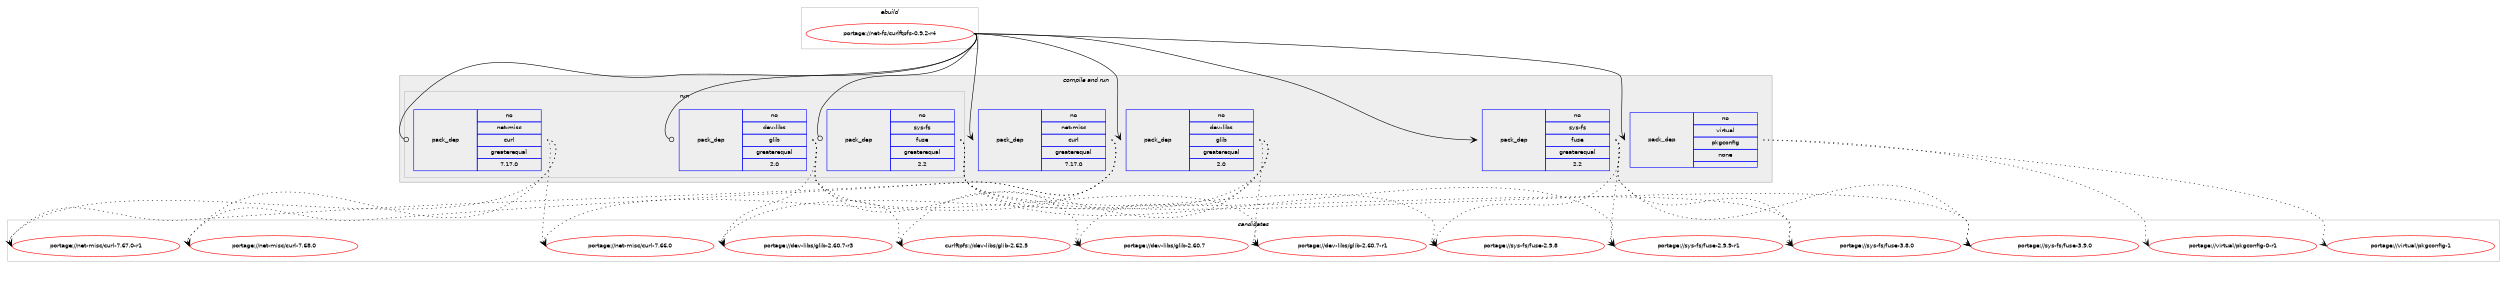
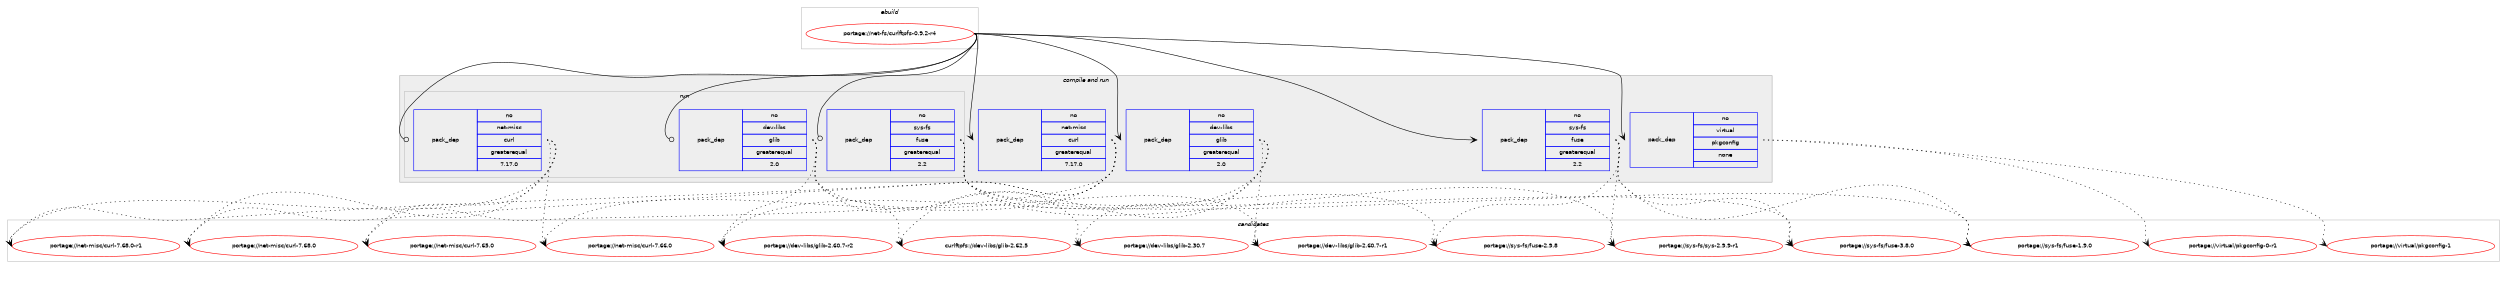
  digraph {
    compound=true
    concentrate=true
    fontname=Helvetica
    fontsize=10
    newrank=true
    rankdir=TB
    ranksep=1.5
    node [color=red fontname=Helvetica fontsize=10]
    edge [arrowhead=vee headport=w style=dotted tailport=e weight=100]
    n1 [label="portage://net-fs/curlftpfs-0.9.2-r4" width=4]
    n2 [color=blue label=<<TABLE BORDER="0" CELLBORDER="1" CELLSPACING="0" CELLPADDING="4" WIDTH="220"><TR><TD ROWSPAN="6" CELLPADDING="30">pack_dep</TD></TR><TR><TD WIDTH="110">no</TD></TR><TR><TD>dev-libs</TD></TR><TR><TD>glib</TD></TR><TR><TD>greaterequal</TD></TR><TR><TD>2.0</TD></TR></TABLE>> shape=none]
    n3 [color=blue label=<<TABLE BORDER="0" CELLBORDER="1" CELLSPACING="0" CELLPADDING="4" WIDTH="220"><TR><TD ROWSPAN="6" CELLPADDING="30">pack_dep</TD></TR><TR><TD WIDTH="110">no</TD></TR><TR><TD>net-misc</TD></TR><TR><TD>curl</TD></TR><TR><TD>greaterequal</TD></TR><TR><TD>7.17.0</TD></TR></TABLE>> shape=none]
    n4 [color=blue label=<<TABLE BORDER="0" CELLBORDER="1" CELLSPACING="0" CELLPADDING="4" WIDTH="220"><TR><TD ROWSPAN="6" CELLPADDING="30">pack_dep</TD></TR><TR><TD WIDTH="110">no</TD></TR><TR><TD>sys-fs</TD></TR><TR><TD>fuse</TD></TR><TR><TD>greaterequal</TD></TR><TR><TD>2.2</TD></TR></TABLE>> shape=none]
    n5 [color=blue label=<<TABLE BORDER="0" CELLBORDER="1" CELLSPACING="0" CELLPADDING="4" WIDTH="220"><TR><TD ROWSPAN="6" CELLPADDING="30">pack_dep</TD></TR><TR><TD WIDTH="110">no</TD></TR><TR><TD>virtual</TD></TR><TR><TD>pkgconfig</TD></TR><TR><TD>none</TD></TR><TR><TD></TD></TR></TABLE>> shape=none]
    n6 [color=blue label=<<TABLE BORDER="0" CELLBORDER="1" CELLSPACING="0" CELLPADDING="4" WIDTH="220"><TR><TD ROWSPAN="6" CELLPADDING="30">pack_dep</TD></TR><TR><TD WIDTH="110">no</TD></TR><TR><TD>dev-libs</TD></TR><TR><TD>glib</TD></TR><TR><TD>greaterequal</TD></TR><TR><TD>2.0</TD></TR></TABLE>> shape=none]
    n7 [color=blue label=<<TABLE BORDER="0" CELLBORDER="1" CELLSPACING="0" CELLPADDING="4" WIDTH="220"><TR><TD ROWSPAN="6" CELLPADDING="30">pack_dep</TD></TR><TR><TD WIDTH="110">no</TD></TR><TR><TD>net-misc</TD></TR><TR><TD>curl</TD></TR><TR><TD>greaterequal</TD></TR><TR><TD>7.17.0</TD></TR></TABLE>> shape=none]
    n8 [color=blue label=<<TABLE BORDER="0" CELLBORDER="1" CELLSPACING="0" CELLPADDING="4" WIDTH="220"><TR><TD ROWSPAN="6" CELLPADDING="30">pack_dep</TD></TR><TR><TD WIDTH="110">no</TD></TR><TR><TD>sys-fs</TD></TR><TR><TD>fuse</TD></TR><TR><TD>greaterequal</TD></TR><TR><TD>2.2</TD></TR></TABLE>> shape=none]
    n9 [label="curlftpfs://dev-libs/glib-2.62.5" width=4]
-   n10 [label="portage://dev-libs/glib-2.60.7-r3" width=4]
+   n10 [label="portage://dev-libs/glib-2.60.7-r2" width=4]
    n11 [label="portage://dev-libs/glib-2.60.7-r1" width=4]
-   n12 [label="portage://dev-libs/glib-2.60.7" width=4]
+   n12 [label="portage://dev-libs/glib-2.30.7" width=4]
    n13 [label="portage://net-misc/curl-7.68.0" width=4]
-   n14 [label="portage://net-misc/curl-7.67.0-r1" width=4]
+   n14 [label="portage://net-misc/curl-7.68.0-r1" width=4]
    n15 [label="portage://net-misc/curl-7.66.0" width=4]
-   n17 [label="portage://sys-fs/fuse-3.9.0" width=4]
+   n16 [label="portage://net-misc/curl-7.65.0" width=4]
+   n17 [label="portage://sys-fs/fuse-1.9.0" width=4]
    n18 [label="portage://sys-fs/fuse-3.8.0" width=4]
-   n19 [label="portage://sys-fs/fuse-2.9.9-r1" width=4]
+   n19 [label="portage://sys-fs/sys-2.9.9-r1" width=4]
    n20 [label="portage://sys-fs/fuse-2.9.8" width=4]
    n21 [label="portage://virtual/pkgconfig-1" width=4]
    n22 [label="portage://virtual/pkgconfig-0-r1" width=4]
    subgraph cluster_1 {
      color=gray
      label=<<i>ebuild</i>>
      rank=same
      n1
    }
    subgraph cluster_2 {
      color=gray
      label=<<i>dependencies</i>>
      subgraph cluster_3 {
        color=gray
        fillcolor="#eeeeee"
        label=<<i>compile</i>>
        style=filled
        subgraph sub_4 {
          color=gray
          fillcolor="#eeeeee"
          label=<<i>compile</i>>
          style=filled
          n2
        }
        subgraph sub_5 {
          color=gray
          fillcolor="#eeeeee"
          label=<<i>compile</i>>
          style=filled
          n3
        }
        subgraph sub_6 {
          color=gray
          fillcolor="#eeeeee"
          label=<<i>compile</i>>
          style=filled
          n4
        }
        subgraph sub_7 {
          color=gray
          fillcolor="#eeeeee"
          label=<<i>compile</i>>
          style=filled
          n5
        }
      }
      subgraph cluster_8 {
        color=gray
        fillcolor="#eeeeee"
        label=<<i>compile and run</i>>
        style=filled
      }
      subgraph cluster_9 {
        color=gray
        fillcolor="#eeeeee"
        label=<<i>run</i>>
        style=filled
        subgraph sub_10 {
          color=gray
          fillcolor="#eeeeee"
          label=<<i>run</i>>
          style=filled
          n6
        }
        subgraph sub_11 {
          color=gray
          fillcolor="#eeeeee"
          label=<<i>run</i>>
          style=filled
          n7
        }
        subgraph sub_12 {
          color=gray
          fillcolor="#eeeeee"
          label=<<i>run</i>>
          style=filled
          n8
        }
      }
    }
    subgraph cluster_13 {
      color=gray
      label=<<i>candidates</i>>
      rank=same
      subgraph sub_14 {
        color=black
        label=<<i>candidates</i>>
        nodesep=1
        rank=same
        n9
        n10
        n11
        n12
      }
      subgraph sub_15 {
        color=black
        label=<<i>candidates</i>>
        nodesep=1
        rank=same
        n13
        n14
        n15
+       n16
      }
      subgraph sub_16 {
        color=black
        label=<<i>candidates</i>>
        nodesep=1
        rank=same
        n17
        n18
        n19
        n20
      }
      subgraph sub_17 {
        color=black
        label=<<i>candidates</i>>
        nodesep=1
        rank=same
        n21
        n22
      }
      subgraph sub_18 {
        color=black
        label=<<i>candidates</i>>
        nodesep=1
        rank=same
        n9
        n10
        n11
        n12
      }
      subgraph sub_19 {
        color=black
        label=<<i>candidates</i>>
        nodesep=1
        rank=same
        n13
        n14
        n15
+       n16
      }
      subgraph sub_20 {
        color=black
        label=<<i>candidates</i>>
        nodesep=1
        rank=same
        n17
        n18
        n19
        n20
      }
    }
    n1 -> n2 [style=solid weight=20]
    n1 -> n3 [style=solid weight=20]
    n1 -> n4 [style=solid weight=20]
    n1 -> n5 [style=solid weight=20]
    n1 -> n6 [arrowhead=odot style=solid weight=20]
    n1 -> n7 [arrowhead=odot style=solid weight=20]
    n1 -> n8 [arrowhead=odot style=solid weight=20]
    n2 -> n9
    n2 -> n10
    n2 -> n11
    n2 -> n12
    n3 -> n13
    n3 -> n14
    n3 -> n15
+   n3 -> n16
    n4 -> n17
    n4 -> n18
    n4 -> n19
    n4 -> n20
    n5 -> n21
    n5 -> n22
    n6 -> n9
    n6 -> n10
    n6 -> n11
    n6 -> n12
    n7 -> n13
    n7 -> n14
    n7 -> n15
+   n7 -> n16
    n8 -> n17
    n8 -> n18
    n8 -> n19
    n8 -> n20
  }
